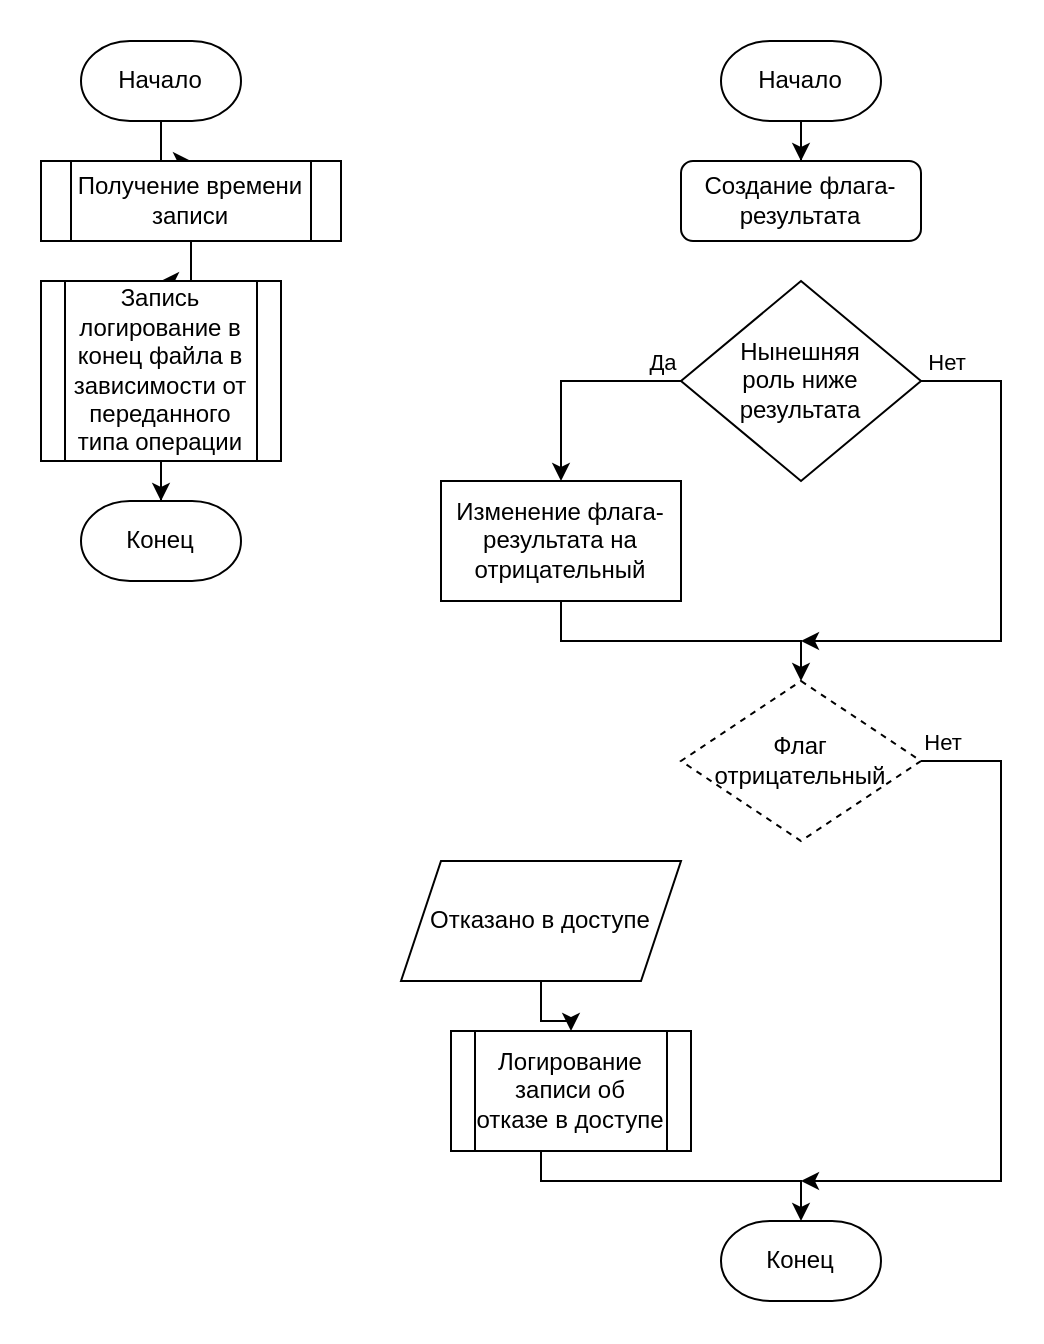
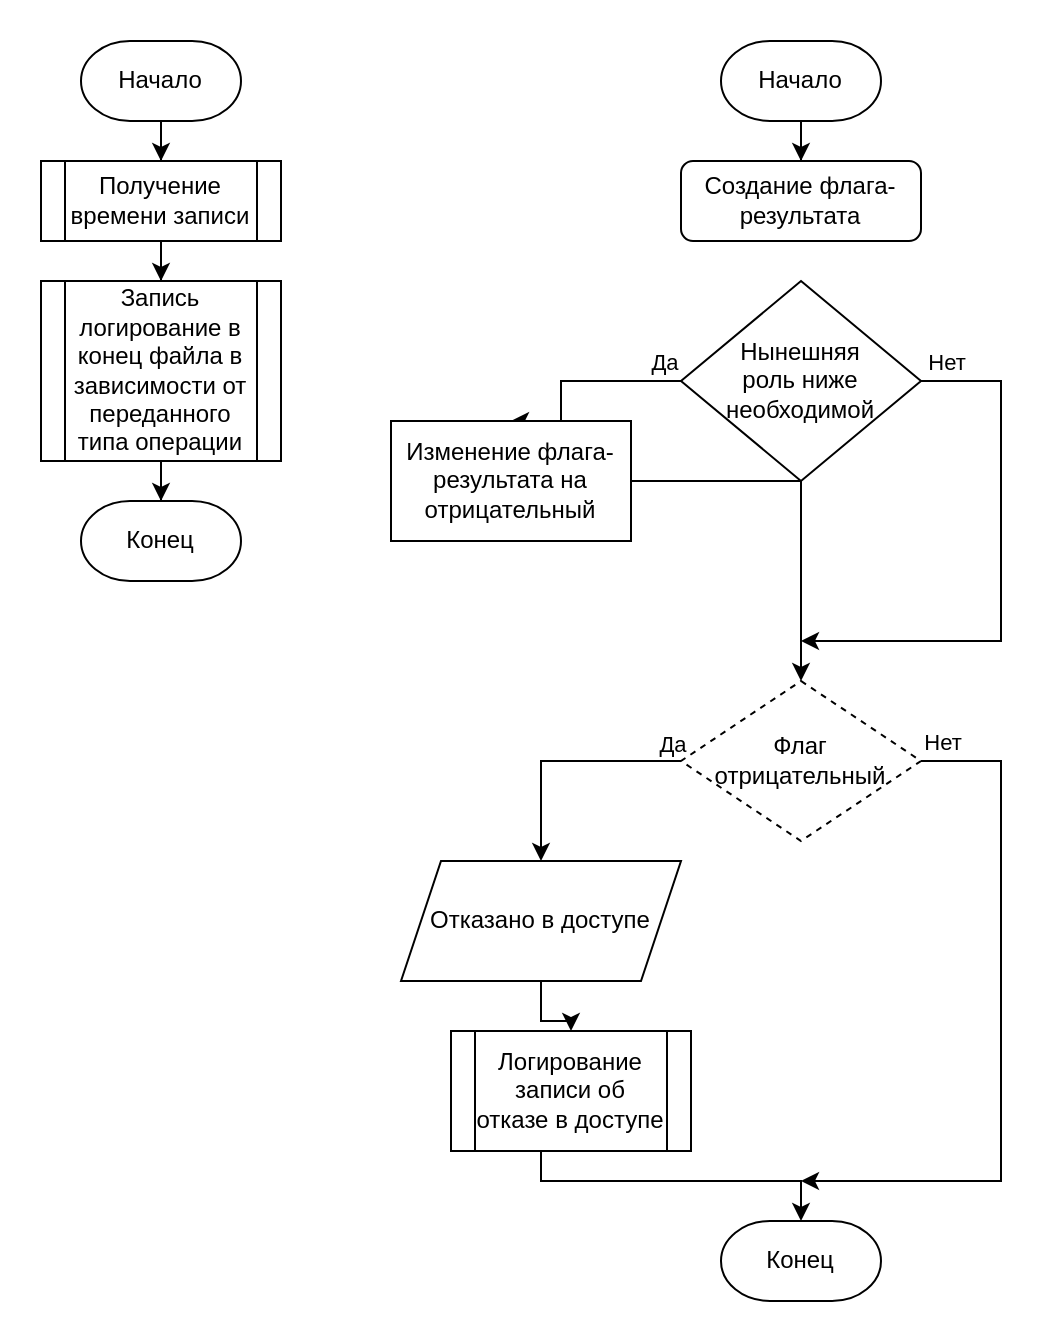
  <mxCell id="0" />
  <mxCell id="1" parent="0" />
  <mxCell id="2" style="edgeStyle=orthogonalEdgeStyle;rounded=0;orthogonalLoop=1;jettySize=auto;html=1;entryX=0.5;entryY=0;entryDx=0;entryDy=0;" edge="1" parent="1" source="3" target="5"><mxGeometry relative="1" as="geometry" /></mxCell>
  <mxCell id="3" value="Начало" style="strokeWidth=1;html=1;shape=mxgraph.flowchart.terminator;whiteSpace=wrap;" vertex="1" parent="1"><mxGeometry x="40" y="20" width="80" height="40" as="geometry" /></mxCell>
  <mxCell id="4" style="edgeStyle=orthogonalEdgeStyle;rounded=0;orthogonalLoop=1;jettySize=auto;html=1;entryX=0.5;entryY=0;entryDx=0;entryDy=0;" edge="1" parent="1" source="5" target="6"><mxGeometry relative="1" as="geometry" /></mxCell>
- <mxCell id="5" value="Получение времени записи" style="shape=process;whiteSpace=wrap;html=1;backgroundOutline=1;" vertex="1" parent="1"><mxGeometry x="20" y="80" width="150" height="40" as="geometry" /></mxCell>
+ <mxCell id="5" value="Получение времени записи" style="shape=process;whiteSpace=wrap;html=1;backgroundOutline=1;" vertex="1" parent="1"><mxGeometry x="20" y="80" width="120" height="40" as="geometry" /></mxCell>
  <mxCell id="6" value="Запись логирование в конец файла в зависимости от переданного типа операции" style="shape=process;whiteSpace=wrap;html=1;backgroundOutline=1;" vertex="1" parent="1"><mxGeometry x="20" y="140" width="120" height="90" as="geometry" /></mxCell>
  <mxCell id="7" value="Конец" style="strokeWidth=1;html=1;shape=mxgraph.flowchart.terminator;whiteSpace=wrap;" vertex="1" parent="1"><mxGeometry x="40" y="250" width="80" height="40" as="geometry" /></mxCell>
  <mxCell id="8" style="edgeStyle=orthogonalEdgeStyle;rounded=0;orthogonalLoop=1;jettySize=auto;html=1;entryX=0.5;entryY=0;entryDx=0;entryDy=0;entryPerimeter=0;" edge="1" parent="1" source="6" target="7"><mxGeometry relative="1" as="geometry" /></mxCell>
  <mxCell id="9" style="edgeStyle=orthogonalEdgeStyle;rounded=0;orthogonalLoop=1;jettySize=auto;html=1;entryX=0.5;entryY=0;entryDx=0;entryDy=0;" edge="1" parent="1" source="10" target="11"><mxGeometry relative="1" as="geometry"><mxPoint x="400" y="80" as="targetPoint" /></mxGeometry></mxCell>
  <mxCell id="10" value="Начало" style="strokeWidth=1;html=1;shape=mxgraph.flowchart.terminator;whiteSpace=wrap;" vertex="1" parent="1"><mxGeometry x="360" y="20" width="80" height="40" as="geometry" /></mxCell>
  <mxCell id="11" value="Создание флага-результата" style="whiteSpace=wrap;html=1;rounded=1;" vertex="1" parent="1"><mxGeometry x="340" y="80" width="120" height="40" as="geometry" /></mxCell>
  <mxCell id="12" style="edgeStyle=orthogonalEdgeStyle;rounded=0;orthogonalLoop=1;jettySize=auto;html=1;entryX=0.5;entryY=0;entryDx=0;entryDy=0;" edge="1" parent="1" source="16" target="18"><mxGeometry relative="1" as="geometry"><Array as="points"><mxPoint x="280" y="190" /></Array></mxGeometry></mxCell>
  <mxCell id="13" value="Да" style="edgeLabel;html=1;align=center;verticalAlign=middle;resizable=0;points=[];" vertex="1" connectable="0" parent="12"><mxGeometry x="-0.821" y="2" relative="1" as="geometry"><mxPoint y="-12" as="offset" /></mxGeometry></mxCell>
  <mxCell id="14" style="edgeStyle=orthogonalEdgeStyle;rounded=0;orthogonalLoop=1;jettySize=auto;html=1;" edge="1" parent="1" source="16"><mxGeometry relative="1" as="geometry"><mxPoint x="400" y="320" as="targetPoint" /><Array as="points"><mxPoint x="500" y="190" /><mxPoint x="500" y="320" /></Array></mxGeometry></mxCell>
  <mxCell id="15" value="Нет" style="edgeLabel;html=1;align=center;verticalAlign=middle;resizable=0;points=[];" vertex="1" connectable="0" parent="14"><mxGeometry x="-0.898" relative="1" as="geometry"><mxPoint x="-2" y="-10" as="offset" /></mxGeometry></mxCell>
- <mxCell id="16" value="Нынешняя&lt;div&gt;роль ниже&lt;/div&gt;&lt;div&gt;результата&lt;/div&gt;" style="rhombus;whiteSpace=wrap;html=1;" vertex="1" parent="1"><mxGeometry x="340" y="140" width="120" height="100" as="geometry" /></mxCell>
+ <mxCell id="16" value="Нынешняя&lt;div&gt;роль ниже&lt;/div&gt;&lt;div&gt;необходимой&lt;/div&gt;" style="rhombus;whiteSpace=wrap;html=1;" vertex="1" parent="1"><mxGeometry x="340" y="140" width="120" height="100" as="geometry" /></mxCell>
  <mxCell id="17" style="edgeStyle=orthogonalEdgeStyle;rounded=0;orthogonalLoop=1;jettySize=auto;html=1;entryX=0.5;entryY=0;entryDx=0;entryDy=0;" edge="1" parent="1" source="18" target="23"><mxGeometry relative="1" as="geometry" /></mxCell>
- <mxCell id="18" value="Изменение флага-результата на отрицательный" style="rounded=0;whiteSpace=wrap;html=1;" vertex="1" parent="1"><mxGeometry x="220" y="240" width="120" height="60" as="geometry" /></mxCell>
+ <mxCell id="18" value="Изменение флага-результата на отрицательный" style="rounded=0;whiteSpace=wrap;html=1;" vertex="1" parent="1"><mxGeometry x="195" y="210" width="120" height="60" as="geometry" /></mxCell>
+ <mxCell id="19" style="edgeStyle=orthogonalEdgeStyle;rounded=0;orthogonalLoop=1;jettySize=auto;html=1;entryX=0.5;entryY=0;entryDx=0;entryDy=0;exitX=0;exitY=0.5;exitDx=0;exitDy=0;" edge="1" parent="1" source="23" target="25"><mxGeometry relative="1" as="geometry"><Array as="points"><mxPoint x="270" y="380" /></Array></mxGeometry></mxCell>
+ <mxCell id="20" value="Да" style="edgeLabel;html=1;align=center;verticalAlign=middle;resizable=0;points=[];" vertex="1" connectable="0" parent="19"><mxGeometry x="-0.592" y="-1" relative="1" as="geometry"><mxPoint x="19" y="-8" as="offset" /></mxGeometry></mxCell>
  <mxCell id="21" style="edgeStyle=orthogonalEdgeStyle;rounded=0;orthogonalLoop=1;jettySize=auto;html=1;" edge="1" parent="1" source="23"><mxGeometry relative="1" as="geometry"><mxPoint x="400" y="590" as="targetPoint" /><Array as="points"><mxPoint x="500" y="380" /><mxPoint x="500" y="590" /></Array></mxGeometry></mxCell>
  <mxCell id="22" value="Нет" style="edgeLabel;html=1;align=center;verticalAlign=middle;resizable=0;points=[];" vertex="1" connectable="0" parent="21"><mxGeometry x="-0.811" y="1" relative="1" as="geometry"><mxPoint x="-23" y="-9" as="offset" /></mxGeometry></mxCell>
  <mxCell id="23" value="Флаг&lt;div&gt;отрицательный&lt;/div&gt;" style="rhombus;whiteSpace=wrap;html=1;dashed=1;" vertex="1" parent="1"><mxGeometry x="340" y="340" width="120" height="80" as="geometry" /></mxCell>
  <mxCell id="24" style="edgeStyle=orthogonalEdgeStyle;rounded=0;orthogonalLoop=1;jettySize=auto;html=1;entryX=0.5;entryY=0;entryDx=0;entryDy=0;" edge="1" parent="1" source="25" target="26"><mxGeometry relative="1" as="geometry" /></mxCell>
  <mxCell id="25" value="Отказано в доступе" style="shape=parallelogram;perimeter=parallelogramPerimeter;whiteSpace=wrap;html=1;fixedSize=1;" vertex="1" parent="1"><mxGeometry x="200" y="430" width="140" height="60" as="geometry" /></mxCell>
  <mxCell id="26" value="Логирование записи об отказе в доступе" style="shape=process;whiteSpace=wrap;html=1;backgroundOutline=1;" vertex="1" parent="1"><mxGeometry x="225" y="515" width="120" height="60" as="geometry" /></mxCell>
  <mxCell id="27" value="Конец" style="strokeWidth=1;html=1;shape=mxgraph.flowchart.terminator;whiteSpace=wrap;" vertex="1" parent="1"><mxGeometry x="360" y="610" width="80" height="40" as="geometry" /></mxCell>
  <mxCell id="28" style="edgeStyle=orthogonalEdgeStyle;rounded=0;orthogonalLoop=1;jettySize=auto;html=1;entryX=0.5;entryY=0;entryDx=0;entryDy=0;entryPerimeter=0;" edge="1" parent="1" source="26" target="27"><mxGeometry relative="1" as="geometry"><Array as="points"><mxPoint x="270" y="590" /><mxPoint x="400" y="590" /></Array></mxGeometry></mxCell>
